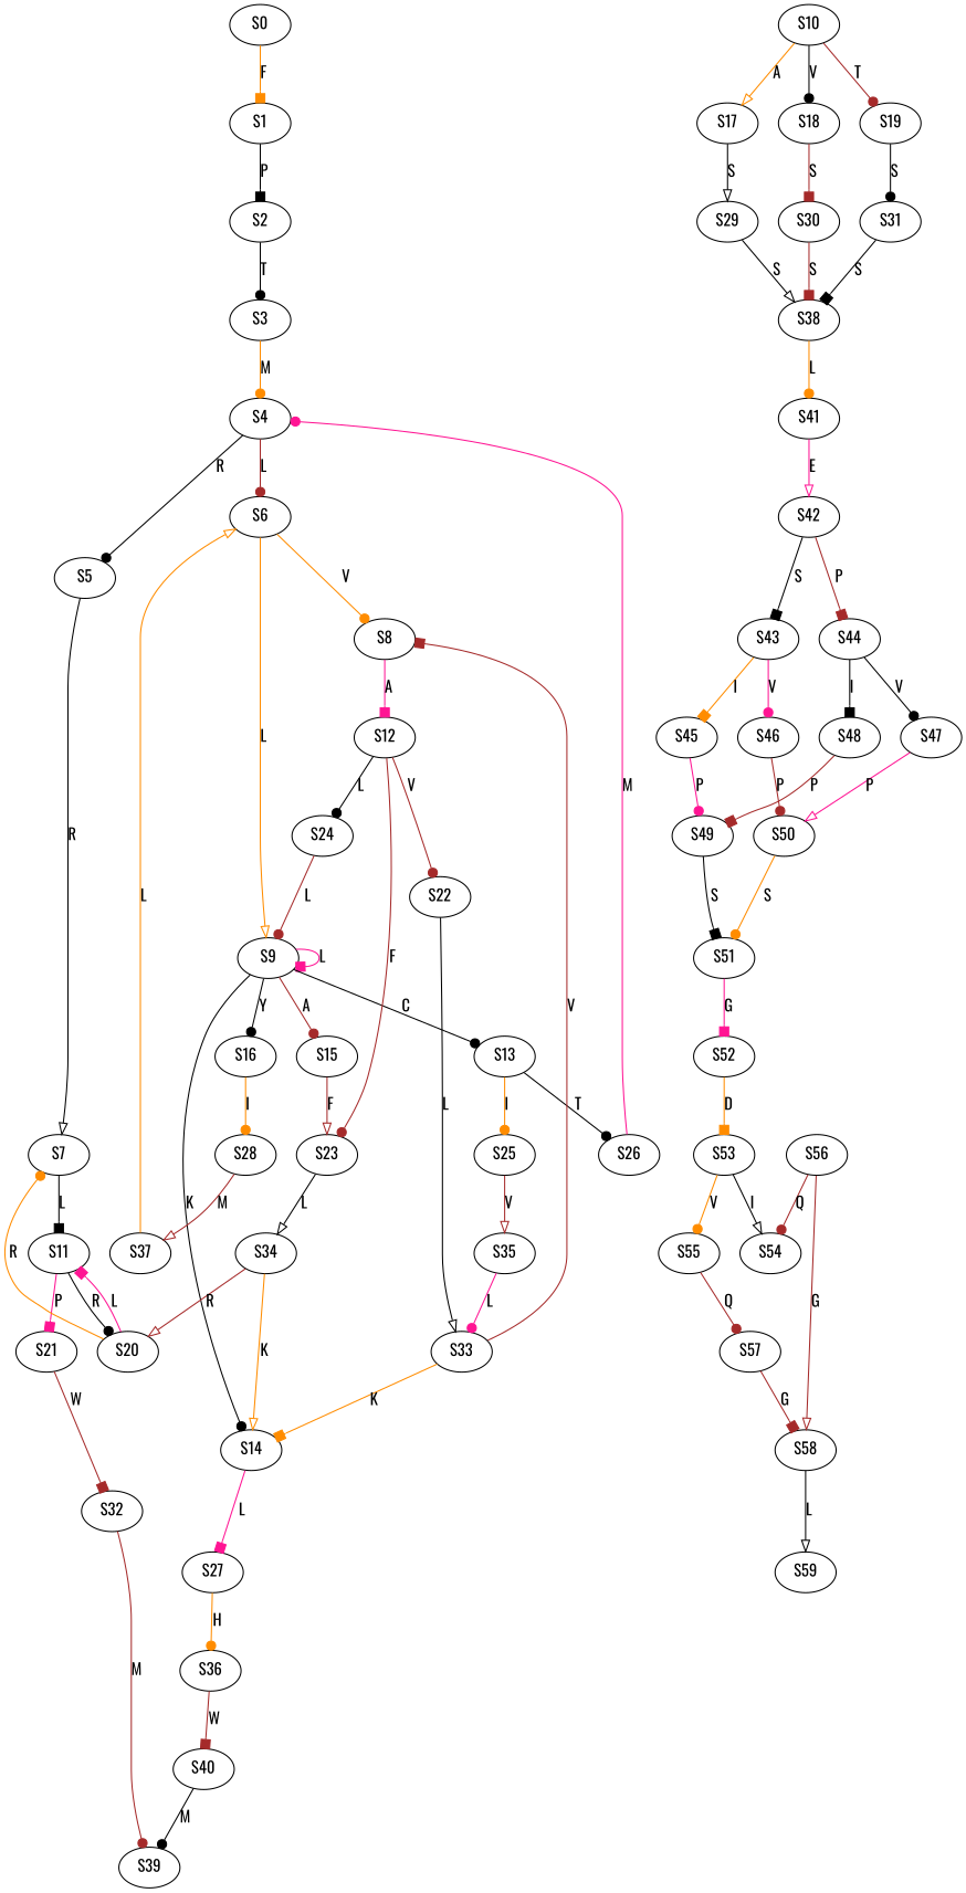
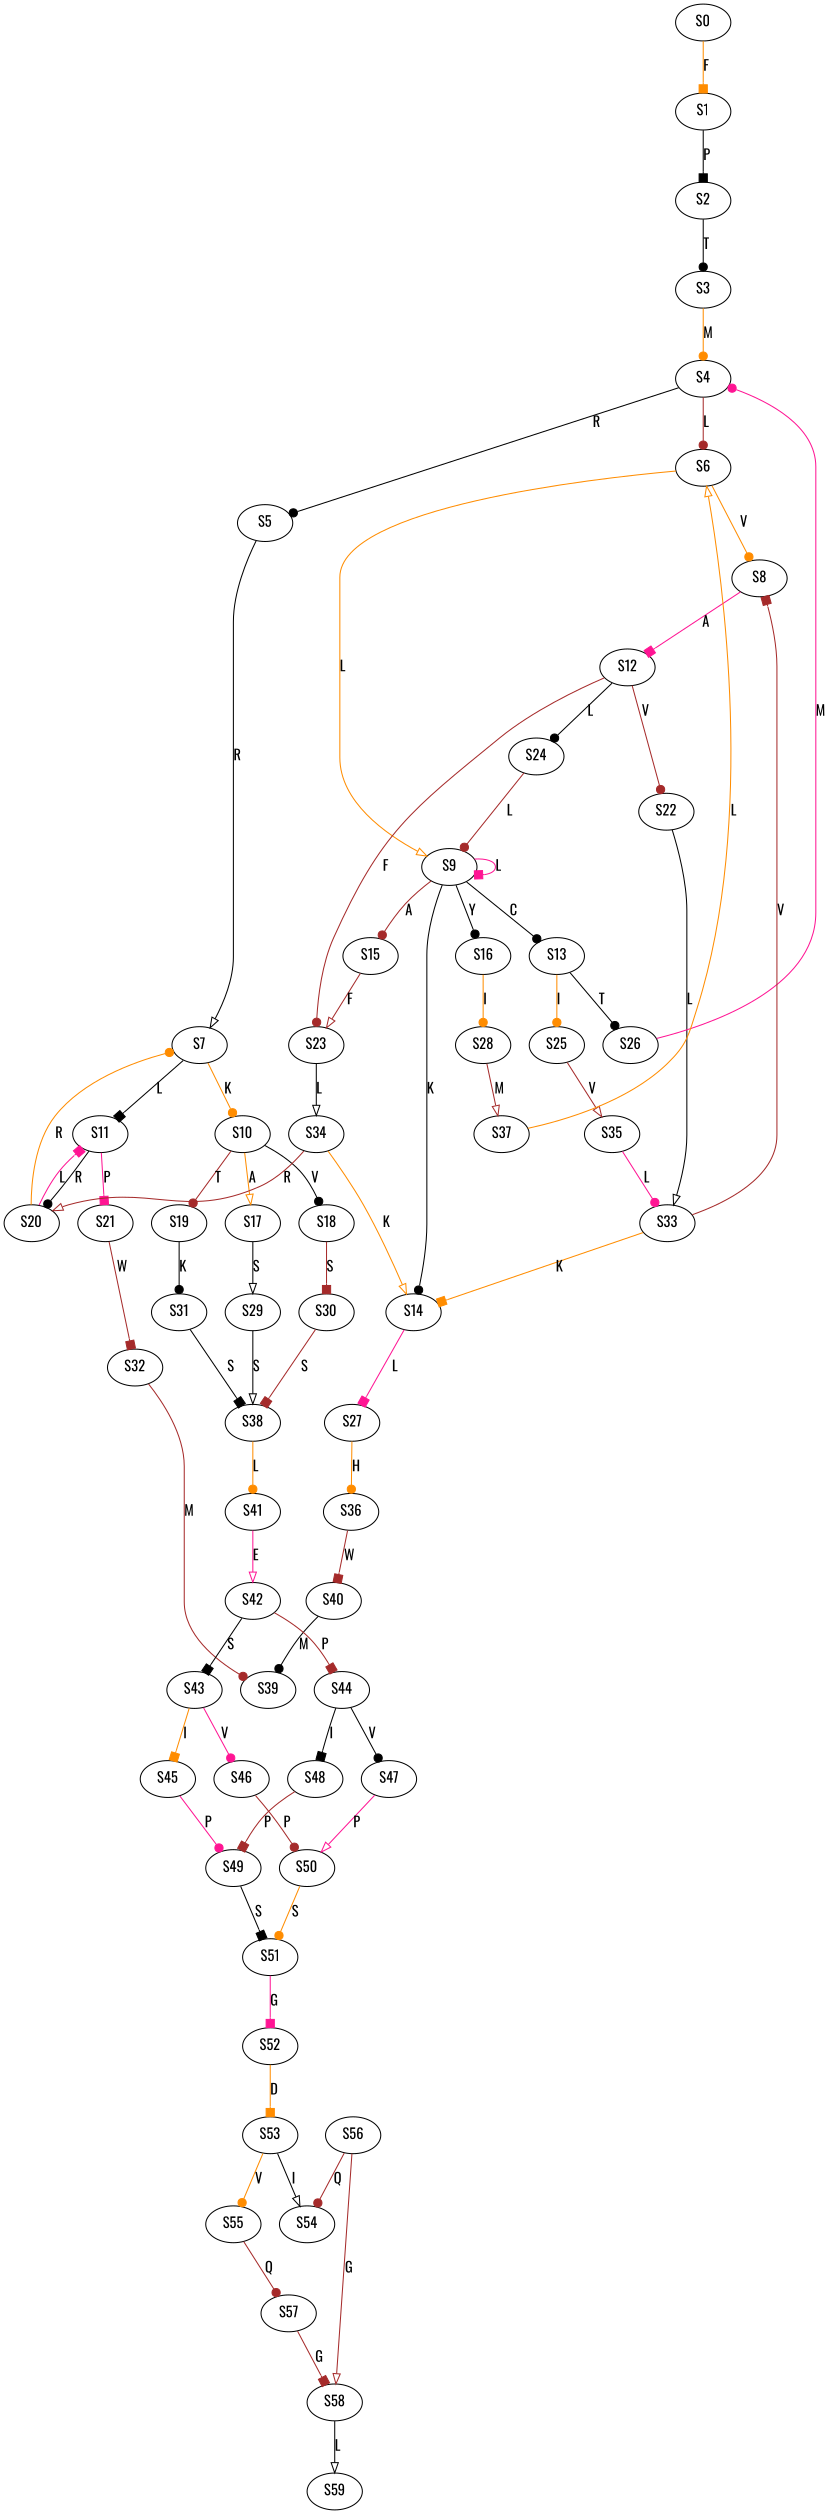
  strict digraph {
    fontname=Oswald
    node [fontname=Oswald]
    edge [arrowhead=dot color=black fontname=Oswald]
    S0
    S1
    S2
    S3
    S4
    S5
    S6
    S7
    S8
    S9
    S10
    S11
    S12
    S13
    S14
    S15
    S16
    S17
    S18
    S19
    S20
    S21
    S22
    S23
    S24
    S25
    S26
    S27
    S28
    S29
    S30
    S31
    S32
    S33
    S34
    S35
    S36
    S37
    S38
    S39
    S40
    S41
    S42
    S43
    S44
    S45
    S46
    S47
    S48
    S49
    S50
    S51
    S52
    S53
    S54
    S55
    S57
    S56
    S58
    S59
    S0 -> S1 [arrowhead=box color=darkorange label=F]
    S1 -> S2 [arrowhead=box label=P]
    S2 -> S3 [label=T]
    S3 -> S4 [color=darkorange label=M]
    S4 -> S5 [label=R]
    S4 -> S6 [color=brown label=L]
    S5 -> S7 [arrowhead=onormal label=R]
    S6 -> S8 [color=darkorange label=V]
    S6 -> S9 [arrowhead=onormal color=darkorange label=L]
+   S7 -> S10 [color=darkorange label=K]
    S7 -> S11 [arrowhead=box label=L]
    S8 -> S12 [arrowhead=box color=deeppink label=A]
    S9 -> S9 [arrowhead=box color=deeppink label=L]
    S9 -> S13 [label=C]
    S9 -> S14 [label=K]
    S9 -> S15 [color=brown label=A]
    S9 -> S16 [label=Y]
    S10 -> S17 [arrowhead=onormal color=darkorange label=A]
    S10 -> S18 [label=V]
    S10 -> S19 [color=brown label=T]
    S11 -> S20 [label=R]
    S11 -> S21 [arrowhead=box color=deeppink label=P]
    S12 -> S22 [color=brown label=V]
    S12 -> S23 [color=brown label=F]
    S12 -> S24 [label=L]
    S13 -> S25 [color=darkorange label=I]
    S13 -> S26 [label=T]
    S14 -> S27 [arrowhead=box color=deeppink label=L]
    S15 -> S23 [arrowhead=onormal color=brown label=F]
    S16 -> S28 [color=darkorange label=I]
    S17 -> S29 [arrowhead=onormal label=S]
    S18 -> S30 [arrowhead=box color=brown label=S]
-   S19 -> S31 [label=S]
+   S19 -> S31 [label=K]
    S20 -> S7 [color=darkorange label=R]
    S20 -> S11 [arrowhead=box color=deeppink label=L]
    S21 -> S32 [arrowhead=box color=brown label=W]
    S22 -> S33 [arrowhead=onormal label=L]
    S23 -> S34 [arrowhead=onormal label=L]
    S24 -> S9 [color=brown label=L]
    S25 -> S35 [arrowhead=onormal color=brown label=V]
    S26 -> S4 [color=deeppink label=M]
    S27 -> S36 [color=darkorange label=H]
    S28 -> S37 [arrowhead=onormal color=brown label=M]
    S29 -> S38 [arrowhead=onormal label=S]
    S30 -> S38 [arrowhead=box color=brown label=S]
    S31 -> S38 [arrowhead=box label=S]
    S32 -> S39 [color=brown label=M]
    S33 -> S8 [arrowhead=box color=brown label=V]
    S33 -> S14 [arrowhead=box color=darkorange label=K]
    S34 -> S14 [arrowhead=onormal color=darkorange label=K]
    S34 -> S20 [arrowhead=onormal color=brown label=R]
    S35 -> S33 [color=deeppink label=L]
    S36 -> S40 [arrowhead=box color=brown label=W]
    S37 -> S6 [arrowhead=onormal color=darkorange label=L]
    S38 -> S41 [color=darkorange label=L]
    S40 -> S39 [label=M]
    S41 -> S42 [arrowhead=onormal color=deeppink label=E]
    S42 -> S43 [arrowhead=box label=S]
    S42 -> S44 [arrowhead=box color=brown label=P]
    S43 -> S45 [arrowhead=box color=darkorange label=I]
    S43 -> S46 [color=deeppink label=V]
    S44 -> S47 [label=V]
    S44 -> S48 [arrowhead=box label=I]
    S45 -> S49 [color=deeppink label=P]
    S46 -> S50 [color=brown label=P]
    S47 -> S50 [arrowhead=onormal color=deeppink label=P]
    S48 -> S49 [arrowhead=box color=brown label=P]
    S49 -> S51 [arrowhead=box label=S]
    S50 -> S51 [color=darkorange label=S]
    S51 -> S52 [arrowhead=box color=deeppink label=G]
    S52 -> S53 [arrowhead=box color=darkorange label=D]
    S53 -> S54 [arrowhead=onormal label=I]
    S53 -> S55 [color=darkorange label=V]
    S55 -> S57 [color=brown label=Q]
    S57 -> S58 [arrowhead=box color=brown label=G]
    S56 -> S54 [color=brown label=Q]
    S56 -> S58 [arrowhead=onormal color=brown label=G]
    S58 -> S59 [arrowhead=onormal label=L]
  }
